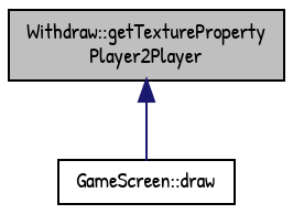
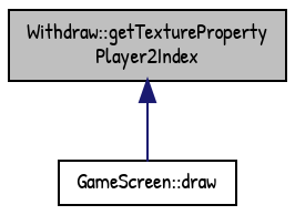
  digraph {
    rankdir=TB
    fontname="Patrick Hand"
    node [color=black fontname="Patrick Hand" fontsize=10 shape=record style=filled]
-   n1 [fillcolor=grey75 fontcolor=black height=0.2 label="Withdraw::getTextureProperty\lPlayer2Player" width=0.4]
+   n1 [fillcolor=grey75 fontcolor=black height=0.2 label="Withdraw::getTextureProperty\lPlayer2Index" width=0.4]
    n2 [fillcolor=white height=0.2 label="GameScreen::draw" width=0.4]
    n1 -> n2 [color=midnightblue dir=back fontname="Patrick Hand" fontsize=10 labelfontname=Helvetica labelfontsize=10 style=solid]
  }
